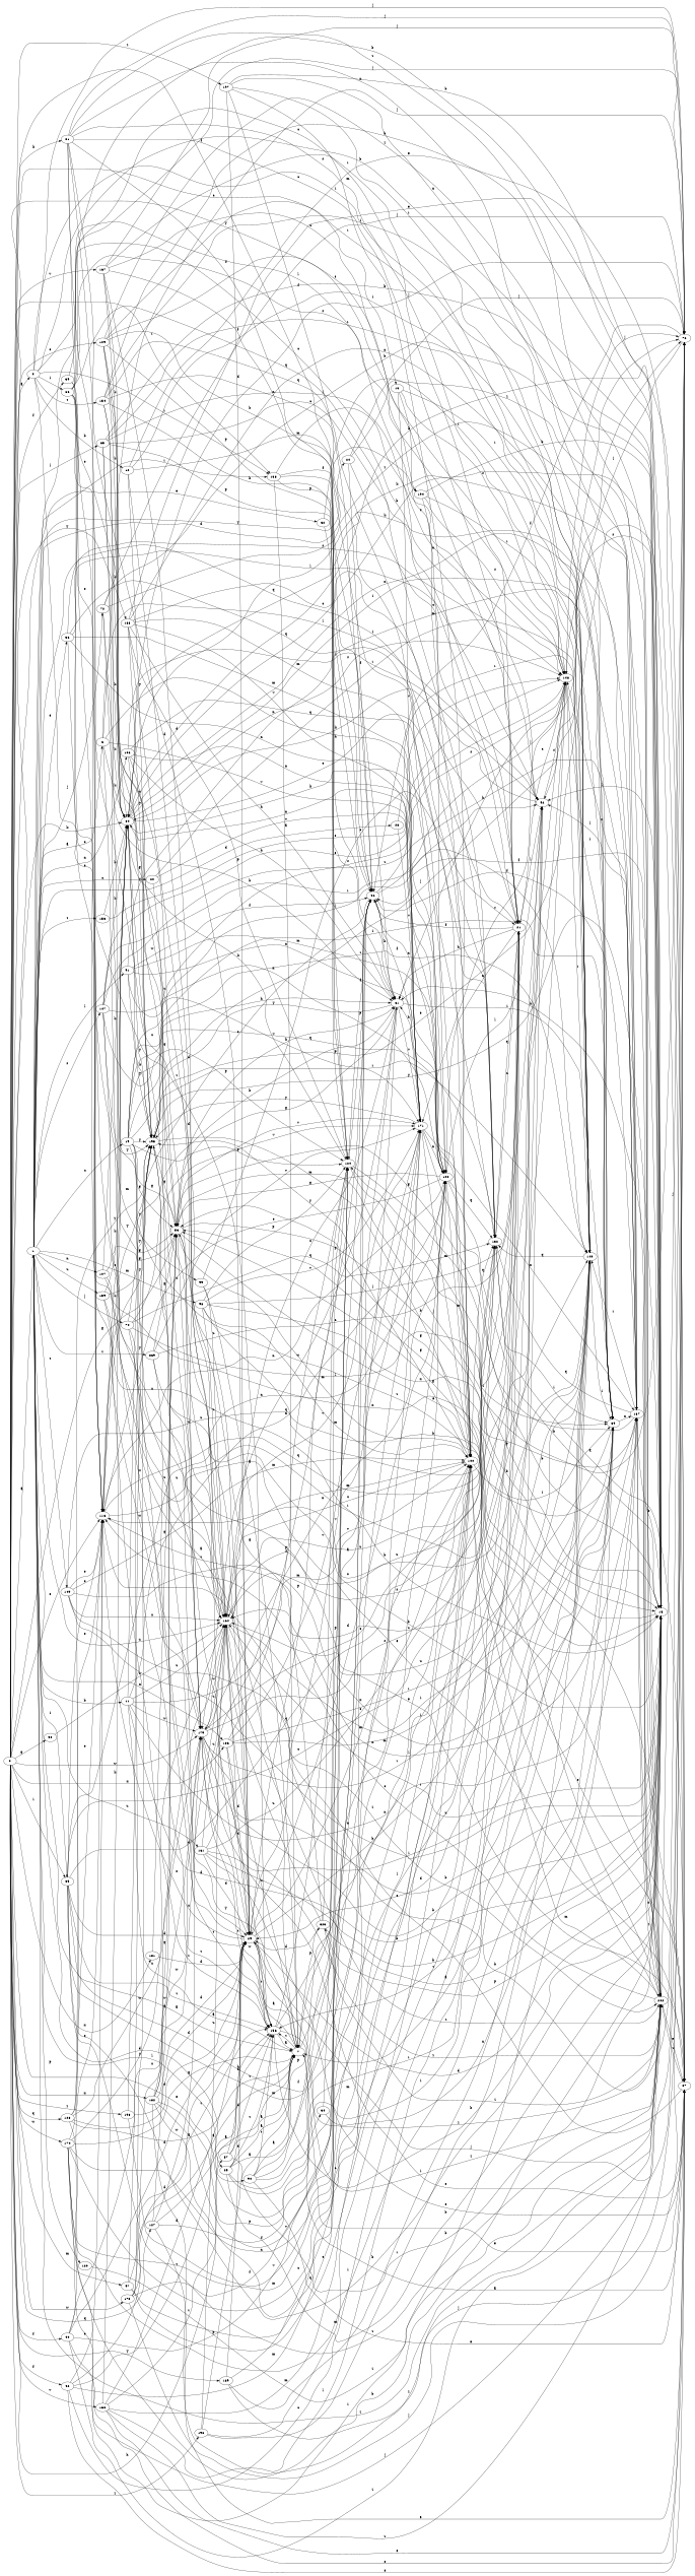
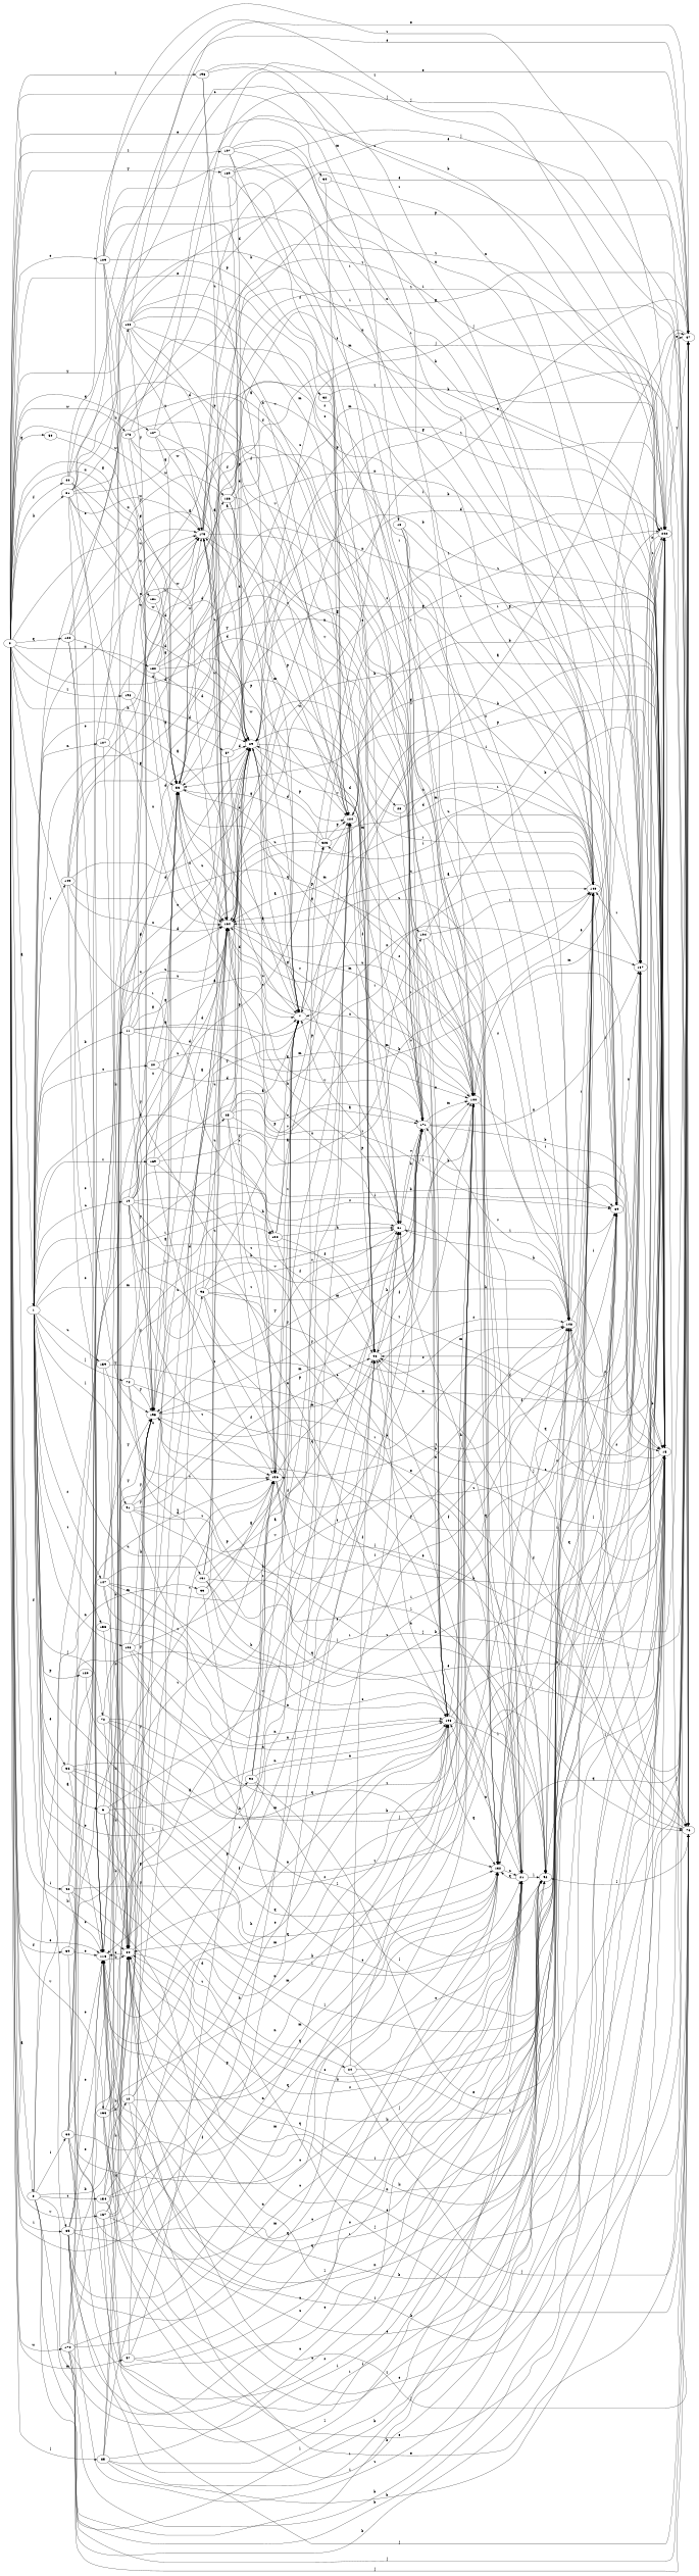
  strict digraph {
    rankdir=LR
    0
    1
    3
    16
    32
    34
    39
    40
    42
    46
    50
    53
    57
    65
    81
    84
    85
    97
    109
    116
    127
    128
    138
    166
    167
    173
    174
    179
    181
    182
    186
    188
    189
    194
    196
    197
    198
    6
    7
    11
    19
    20
    24
    25
    28
    36
    72
    74
    76
    90
    91
    98
    106
    107
    120
    132
    147
    149
    153
    159
    161
    164
-   169 [label=869]
+   169
    202
    12
    15
    66
    69
    92
    99
    154
    171
    100
    148
    140
    124
    187
    21
    29
    37
    156
    108
    61
    195
    n85 [label=323]
    0 -> 1 [label=a]
    0 -> 3 [label=a]
    0 -> 16 [label=c]
    0 -> 32 [label=e]
    0 -> 34 [label=e]
    0 -> 39 [label=f]
    0 -> 40 [label=f]
    0 -> 42 [label=f]
    0 -> 46 [label=f]
    0 -> 50 [label=g]
    0 -> 53 [label=g]
    0 -> 57 [label=h]
    0 -> 65 [label=i]
    0 -> 81 [label=k]
    0 -> 84 [label=k]
    0 -> 85 [label=l]
    0 -> 97 [label=m]
    0 -> 109 [label=o]
    0 -> 116 [label=o]
    0 -> 127 [label=q]
    0 -> 128 [label=q]
    0 -> 138 [label=r]
    0 -> 166 [label=v]
    0 -> 167 [label=v]
    0 -> 173 [label=w]
    0 -> 174 [label=w]
    0 -> 179 [label=w]
    0 -> 181 [label=x]
    0 -> 182 [label=x]
    0 -> 186 [label=x]
    0 -> 188 [label=y]
    0 -> 189 [label=y]
    0 -> 194 [label=y]
    0 -> 196 [label=z]
    0 -> 197 [label=z]
    0 -> 198 [label=z]
    1 -> 65 [label=i]
    1 -> 138 [label=r]
    1 -> 186 [label=x]
    1 -> 194 [label=y]
    1 -> 6 [label=a]
    1 -> 7 [label=a]
    1 -> 11 [label=b]
    1 -> 19 [label=c]
    1 -> 20 [label=c]
    1 -> 24 [label=d]
    1 -> 25 [label=d]
    1 -> 28 [label=d]
    1 -> 36 [label=e]
    1 -> 72 [label=j]
    1 -> 74 [label=j]
    1 -> 76 [label=j]
    1 -> 90 [label=l]
    1 -> 91 [label=l]
    1 -> 98 [label=m]
    1 -> 106 [label=n]
    1 -> 107 [label=n]
    1 -> 120 [label=p]
    1 -> 132 [label=q]
    1 -> 147 [label=s]
    1 -> 149 [label=t]
    1 -> 153 [label=t]
    1 -> 159 [label=u]
    1 -> 161 [label=u]
    1 -> 164 [label=u]
    1 -> 169 [label=v]
    1 -> 202 [label=z]
    3 -> 138 [label=r]
    3 -> 76 [label=j]
    3 -> 12 [label=b]
    3 -> 15 [label=b]
    3 -> 66 [label=i]
    3 -> 69 [label=i]
    3 -> 92 [label=l]
    3 -> 99 [label=m]
    3 -> 154 [label=t]
    16 -> 171 [label=v]
    16 -> 100 [label=m]
    16 -> 148 [label=s]
    16 -> 140 [label=r]
    32 -> 140 [label=r]
    32 -> 124 [label=p]
    34 -> 124 [label=p]
    34 -> 187 [label=x]
    39 -> 116 [label=o]
    39 -> 179 [label=w]
    39 -> 21 [label=c]
    40 -> 116 [label=o]
    40 -> 164 [label=u]
    40 -> 202 [label=z]
    40 -> 69 [label=i]
    40 -> 124 [label=p]
    40 -> 29 [label=d]
    42 -> 116 [label=o]
    42 -> 100 [label=m]
    42 -> 21 [label=c]
    42 -> 29 [label=d]
    42 -> 37 [label=e]
    42 -> 156 [label=t]
    46 -> 116 [label=o]
    46 -> 76 [label=j]
    46 -> 148 [label=s]
    46 -> 124 [label=p]
    46 -> 108 [label=n]
    46 -> 61 [label=h]
    50 -> 164 [label=u]
    53 -> 179 [label=w]
    53 -> 76 [label=j]
    53 -> 164 [label=u]
    53 -> 15 [label=b]
    53 -> 171 [label=v]
    53 -> 100 [label=m]
-   53 -> 37 [label=e]
+   53 -> 37 [label=p]
    53 -> 61 [label=h]
    57 -> 7 [label=a]
    57 -> 15 [label=b]
    57 -> 29 [label=d]
    57 -> 156 [label=t]
    65 -> 116 [label=o]
    65 -> 132 [label=q]
    65 -> 202 [label=z]
    65 -> 15 [label=b]
    65 -> 100 [label=m]
    65 -> 21 [label=c]
    65 -> 29 [label=d]
    65 -> 156 [label=t]
    65 -> 108 [label=n]
    65 -> 61 [label=h]
    81 -> 46 [label=f]
    81 -> 116 [label=o]
    81 -> 179 [label=w]
    81 -> 76 [label=j]
    81 -> 164 [label=u]
    81 -> 202 [label=z]
    81 -> 148 [label=s]
    81 -> 187 [label=x]
    81 -> 21 [label=c]
    81 -> 29 [label=d]
    84 -> 116 [label=o]
    84 -> 76 [label=j]
    84 -> 164 [label=u]
    84 -> 15 [label=b]
    84 -> 69 [label=i]
    84 -> 148 [label=s]
    84 -> 187 [label=x]
    84 -> 21 [label=c]
    84 -> 108 [label=n]
    84 -> 195 [label=y]
    85 -> 53 [label=g]
    85 -> 84 [label=k]
    85 -> 15 [label=b]
    85 -> 92 [label=l]
    85 -> 140 [label=r]
    85 -> 124 [label=p]
    85 -> 21 [label=c]
    97 -> 132 [label=q]
    97 -> 21 [label=c]
    97 -> 156 [label=t]
    97 -> 195 [label=y]
    109 -> 53 [label=g]
    109 -> 84 [label=k]
    109 -> 164 [label=u]
    109 -> 202 [label=z]
    109 -> 148 [label=s]
    109 -> 140 [label=r]
    109 -> 124 [label=p]
    109 -> 61 [label=h]
    116 -> 84 [label=k]
    116 -> 132 [label=q]
    116 -> 140 [label=r]
    116 -> 187 [label=x]
    116 -> 108 [label=n]
    116 -> 195 [label=y]
    127 -> 46 [label=f]
    127 -> 53 [label=g]
    127 -> 179 [label=w]
    127 -> 7 [label=a]
    127 -> 37 [label=e]
    128 -> 116 [label=o]
    128 -> 179 [label=w]
    128 -> 7 [label=a]
    128 -> 29 [label=d]
    128 -> 37 [label=e]
    128 -> 195 [label=y]
    138 -> 46 [label=f]
    138 -> 7 [label=a]
    138 -> 148 [label=s]
    138 -> 124 [label=p]
    138 -> 61 [label=h]
    166 -> 84 [label=k]
    166 -> 202 [label=z]
    166 -> 92 [label=l]
    166 -> 100 [label=m]
    166 -> 29 [label=d]
    166 -> 37 [label=e]
    166 -> 156 [label=t]
    167 -> 46 [label=f]
    167 -> 84 [label=k]
    167 -> 179 [label=w]
    167 -> 76 [label=j]
    167 -> 140 [label=r]
    167 -> 21 [label=c]
    167 -> 29 [label=d]
    173 -> 46 [label=f]
    173 -> 179 [label=w]
    173 -> 7 [label=a]
    173 -> 76 [label=j]
    173 -> 195 [label=y]
    174 -> 116 [label=o]
    174 -> 7 [label=a]
    174 -> 76 [label=j]
    174 -> 164 [label=u]
    174 -> 15 [label=b]
    174 -> 69 [label=i]
    174 -> 100 [label=m]
    174 -> 21 [label=c]
    174 -> 108 [label=n]
    179 -> 164 [label=u]
    179 -> 202 [label=z]
    179 -> 15 [label=b]
    179 -> 148 [label=s]
    179 -> 140 [label=r]
    179 -> 21 [label=c]
    179 -> 37 [label=e]
    179 -> 156 [label=t]
    179 -> 108 [label=n]
    181 -> 53 [label=g]
    181 -> 29 [label=d]
    182 -> 53 [label=g]
    182 -> 179 [label=w]
    182 -> 164 [label=u]
    182 -> 202 [label=z]
    182 -> 171 [label=v]
    182 -> 124 [label=p]
    182 -> 21 [label=c]
    182 -> 29 [label=d]
    186 -> 15 [label=b]
    186 -> 69 [label=i]
    186 -> 171 [label=v]
    186 -> 140 [label=r]
    186 -> 124 [label=p]
    186 -> 29 [label=d]
    188 -> 171 [label=v]
    188 -> 100 [label=m]
    188 -> 124 [label=p]
    188 -> 187 [label=x]
    188 -> 21 [label=c]
    188 -> 29 [label=d]
    188 -> 37 [label=e]
    188 -> 61 [label=h]
    188 -> 195 [label=y]
    189 -> 76 [label=j]
    189 -> 69 [label=i]
    189 -> 100 [label=m]
    189 -> 29 [label=d]
    194 -> 15 [label=b]
    194 -> 148 [label=s]
    194 -> 140 [label=r]
    194 -> 108 [label=n]
    196 -> 7 [label=a]
    196 -> 164 [label=u]
    196 -> 100 [label=m]
    196 -> 140 [label=r]
    197 -> 46 [label=f]
    197 -> 15 [label=b]
    197 -> 100 [label=m]
    197 -> 140 [label=r]
    197 -> 187 [label=x]
    197 -> 29 [label=d]
    198 -> 171 [label=v]
    198 -> 29 [label=d]
    198 -> 195 [label=y]
    6 -> 84 [label=k]
    6 -> 76 [label=j]
    6 -> 164 [label=u]
    6 -> 92 [label=l]
    6 -> 171 [label=v]
    6 -> 108 [label=n]
    7 -> 179 [label=w]
    7 -> 164 [label=u]
    7 -> 100 [label=m]
    7 -> 37 [label=e]
    7 -> 156 [label=t]
    7 -> 195 [label=y]
    7 -> n85 [label=p]
    11 -> 179 [label=w]
    11 -> 7 [label=a]
    11 -> 164 [label=u]
    11 -> 15 [label=b]
    11 -> 100 [label=m]
    11 -> 187 [label=x]
    11 -> 108 [label=n]
    11 -> 195 [label=y]
    19 -> 53 [label=g]
    19 -> 132 [label=q]
    19 -> 164 [label=u]
    19 -> 202 [label=z]
    19 -> 69 [label=i]
    19 -> 92 [label=l]
    19 -> 148 [label=s]
    19 -> 140 [label=r]
    19 -> 124 [label=p]
    19 -> 156 [label=t]
    19 -> 61 [label=h]
    19 -> 195 [label=y]
    20 -> 53 [label=g]
    20 -> 171 [label=v]
    20 -> 140 [label=r]
    24 -> 46 [label=f]
    24 -> 76 [label=j]
    24 -> 202 [label=z]
    24 -> 21 [label=c]
    25 -> 46 [label=f]
    25 -> 7 [label=a]
    25 -> 15 [label=b]
    25 -> 69 [label=i]
    25 -> 140 [label=r]
    25 -> 29 [label=d]
    25 -> 156 [label=t]
    28 -> 171 [label=v]
    28 -> 140 [label=r]
    36 -> 116 [label=o]
    36 -> 132 [label=q]
    36 -> 92 [label=l]
    36 -> 100 [label=m]
    36 -> 148 [label=s]
    36 -> 108 [label=n]
    72 -> 84 [label=k]
    72 -> 76 [label=j]
    72 -> 202 [label=z]
    72 -> 15 [label=b]
    72 -> 61 [label=h]
    74 -> 132 [label=q]
    74 -> 92 [label=l]
    74 -> 171 [label=v]
    74 -> 29 [label=d]
    74 -> 37 [label=e]
    74 -> 195 [label=y]
    76 -> 46 [label=f]
    76 -> 92 [label=l]
    90 -> 7 [label=a]
    90 -> 92 [label=l]
    90 -> 124 [label=p]
    90 -> 37 [label=e]
    90 -> 156 [label=t]
    90 -> 108 [label=n]
    91 -> 46 [label=f]
    91 -> 69 [label=i]
    91 -> 171 [label=v]
    91 -> 100 [label=m]
    91 -> 108 [label=n]
    91 -> 195 [label=y]
    98 -> 164 [label=u]
    98 -> 15 [label=b]
    98 -> 92 [label=l]
    98 -> 171 [label=v]
    98 -> 100 [label=m]
    98 -> 124 [label=p]
    98 -> 187 [label=x]
    106 -> 132 [label=q]
    106 -> 92 [label=l]
    106 -> 156 [label=t]
    106 -> 108 [label=n]
    106 -> 61 [label=h]
    106 -> 195 [label=y]
    107 -> 53 [label=g]
    107 -> 84 [label=k]
    107 -> 187 [label=x]
    107 -> 37 [label=e]
    120 -> 202 [label=z]
    132 -> 84 [label=k]
    132 -> 164 [label=u]
    132 -> 69 [label=i]
    132 -> 21 [label=c]
    147 -> 84 [label=k]
    147 -> 7 [label=a]
    147 -> 202 [label=z]
    147 -> 148 [label=s]
    147 -> 140 [label=r]
    147 -> 124 [label=p]
    147 -> 108 [label=n]
    147 -> 195 [label=y]
    149 -> 116 [label=o]
    149 -> 132 [label=q]
    149 -> 164 [label=u]
    149 -> 202 [label=z]
    149 -> 15 [label=b]
    149 -> 100 [label=m]
    149 -> 187 [label=x]
    153 -> 84 [label=k]
    153 -> 148 [label=s]
    159 -> 84 [label=k]
    159 -> 15 [label=b]
    159 -> 156 [label=t]
    159 -> 61 [label=h]
    161 -> 46 [label=f]
    161 -> 164 [label=u]
    161 -> 15 [label=b]
    161 -> 69 [label=i]
    161 -> 21 [label=c]
    161 -> 29 [label=d]
    161 -> 37 [label=e]
    164 -> 179 [label=w]
    164 -> 76 [label=j]
    164 -> 202 [label=z]
    164 -> 69 [label=i]
    164 -> 171 [label=v]
    164 -> 100 [label=m]
    164 -> 148 [label=s]
    164 -> 29 [label=d]
    169 -> 53 [label=g]
    169 -> 15 [label=b]
    169 -> 171 [label=v]
    169 -> 21 [label=c]
    169 -> 156 [label=t]
    202 -> 53 [label=g]
    202 -> 84 [label=k]
    202 -> 116 [label=o]
    202 -> 76 [label=j]
    202 -> 100 [label=m]
    202 -> 187 [label=x]
    202 -> 37 [label=e]
    202 -> 61 [label=h]
    12 -> 69 [label=i]
    12 -> 100 [label=m]
    12 -> 29 [label=d]
    12 -> 37 [label=e]
    12 -> 195 [label=y]
+   12 -> n85 [label=p]
    15 -> 46 [label=f]
    15 -> 53 [label=g]
    15 -> 164 [label=u]
    15 -> 92 [label=l]
    15 -> 148 [label=s]
    15 -> 124 [label=p]
    15 -> 29 [label=d]
    15 -> 195 [label=y]
    15 -> n85 [label=p]
    66 -> 116 [label=o]
    66 -> 179 [label=w]
    66 -> 132 [label=q]
    66 -> 164 [label=u]
    66 -> 15 [label=b]
    66 -> 148 [label=s]
    66 -> 21 [label=c]
    66 -> 156 [label=t]
    69 -> 164 [label=u]
    69 -> 187 [label=x]
    92 -> 84 [label=k]
    92 -> 148 [label=s]
    99 -> 7 [label=a]
    99 -> 164 [label=u]
    99 -> 21 [label=c]
    154 -> 53 [label=g]
    154 -> 84 [label=k]
    154 -> 132 [label=q]
    154 -> 15 [label=b]
    154 -> 69 [label=i]
    154 -> 108 [label=n]
    154 -> 61 [label=h]
    171 -> 46 [label=f]
    171 -> 15 [label=b]
    171 -> 100 [label=m]
    171 -> 187 [label=x]
    171 -> 108 [label=n]
    171 -> 61 [label=h]
    171 -> 195 [label=y]
    100 -> 132 [label=q]
    100 -> 164 [label=u]
    100 -> 69 [label=i]
    100 -> 37 [label=e]
    100 -> 195 [label=y]
    148 -> 76 [label=j]
    148 -> 164 [label=u]
    148 -> 69 [label=i]
    148 -> 171 [label=v]
    148 -> 140 [label=r]
    148 -> 21 [label=c]
    148 -> 61 [label=h]
    140 -> 116 [label=o]
    140 -> 7 [label=a]
    140 -> 132 [label=q]
    140 -> 164 [label=u]
    140 -> 69 [label=i]
    140 -> 29 [label=d]
    140 -> 156 [label=t]
    124 -> 46 [label=f]
    124 -> 84 [label=k]
    124 -> 15 [label=b]
    124 -> 69 [label=i]
    187 -> 46 [label=f]
    187 -> 53 [label=g]
    187 -> 84 [label=k]
    187 -> 132 [label=q]
    187 -> 202 [label=z]
    187 -> 15 [label=b]
    187 -> 92 [label=l]
    187 -> 148 [label=s]
    187 -> 140 [label=r]
    21 -> 46 [label=f]
    21 -> 132 [label=q]
    21 -> 92 [label=l]
    21 -> 108 [label=n]
    21 -> 61 [label=h]
    29 -> 116 [label=o]
    29 -> 7 [label=a]
    29 -> 76 [label=j]
    29 -> 202 [label=z]
    29 -> 171 [label=v]
    29 -> 100 [label=m]
    29 -> 140 [label=r]
    29 -> 124 [label=p]
    29 -> 156 [label=t]
    37 -> 53 [label=g]
    37 -> 84 [label=k]
    37 -> 116 [label=o]
    37 -> 7 [label=a]
    37 -> 132 [label=q]
    37 -> 202 [label=z]
    156 -> 7 [label=a]
    156 -> 202 [label=z]
    156 -> 15 [label=b]
    156 -> 92 [label=l]
    156 -> 171 [label=v]
    108 -> 53 [label=g]
    108 -> 116 [label=o]
    108 -> 132 [label=q]
    108 -> 15 [label=b]
    108 -> 92 [label=l]
    108 -> 100 [label=m]
    108 -> 29 [label=d]
    61 -> 53 [label=g]
    61 -> 179 [label=w]
    61 -> 7 [label=a]
    61 -> 164 [label=u]
    61 -> 69 [label=i]
    61 -> 171 [label=v]
    61 -> 195 [label=y]
    195 -> 53 [label=g]
    195 -> 84 [label=k]
    195 -> 76 [label=j]
    195 -> 100 [label=m]
    195 -> 140 [label=r]
    195 -> 29 [label=d]
    195 -> 37 [label=e]
    n85 -> 53 [label=g]
    n85 -> 164 [label=u]
    n85 -> 202 [label=z]
    n85 -> 15 [label=b]
    n85 -> 124 [label=p]
    n85 -> 29 [label=d]
  }
